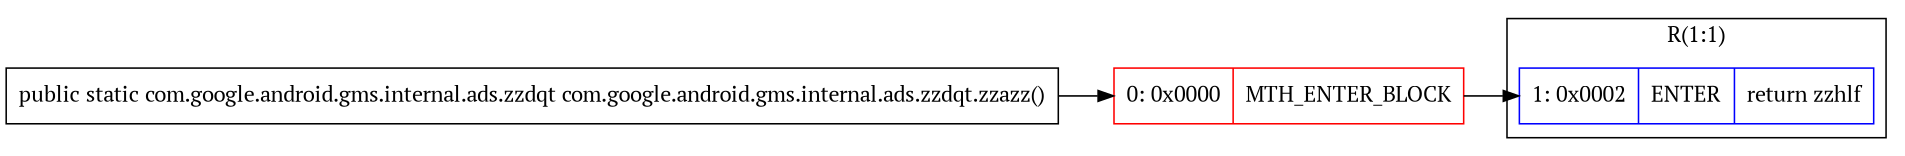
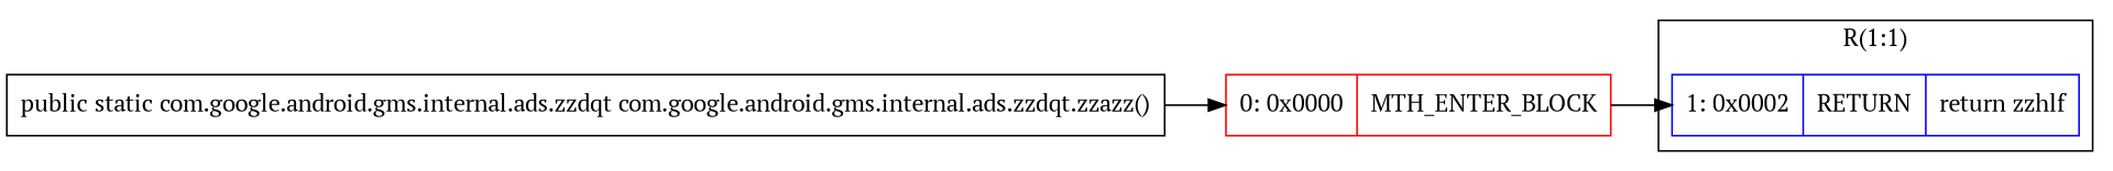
  digraph {
    rankdir=LR
    fontname="PT Serif"
    node [shape=record fontname="PT Serif"]
    edge [fontname="PT Serif"]
-   n1 [color=blue label="{1\:\ 0x0002|ENTER\l|return zzhlf\l}"]
+   n1 [color=blue label="{1\:\ 0x0002|RETURN\l|return zzhlf\l}"]
    n2 [color=red label="{0\:\ 0x0000|MTH_ENTER_BLOCK\l}"]
    n3 [label="{public static com.google.android.gms.internal.ads.zzdqt com.google.android.gms.internal.ads.zzdqt.zzazz() }"]
    subgraph cluster_1 {
      label="R(1:1)"
      n1
    }
    n2 -> n1
    n3 -> n2
  }
